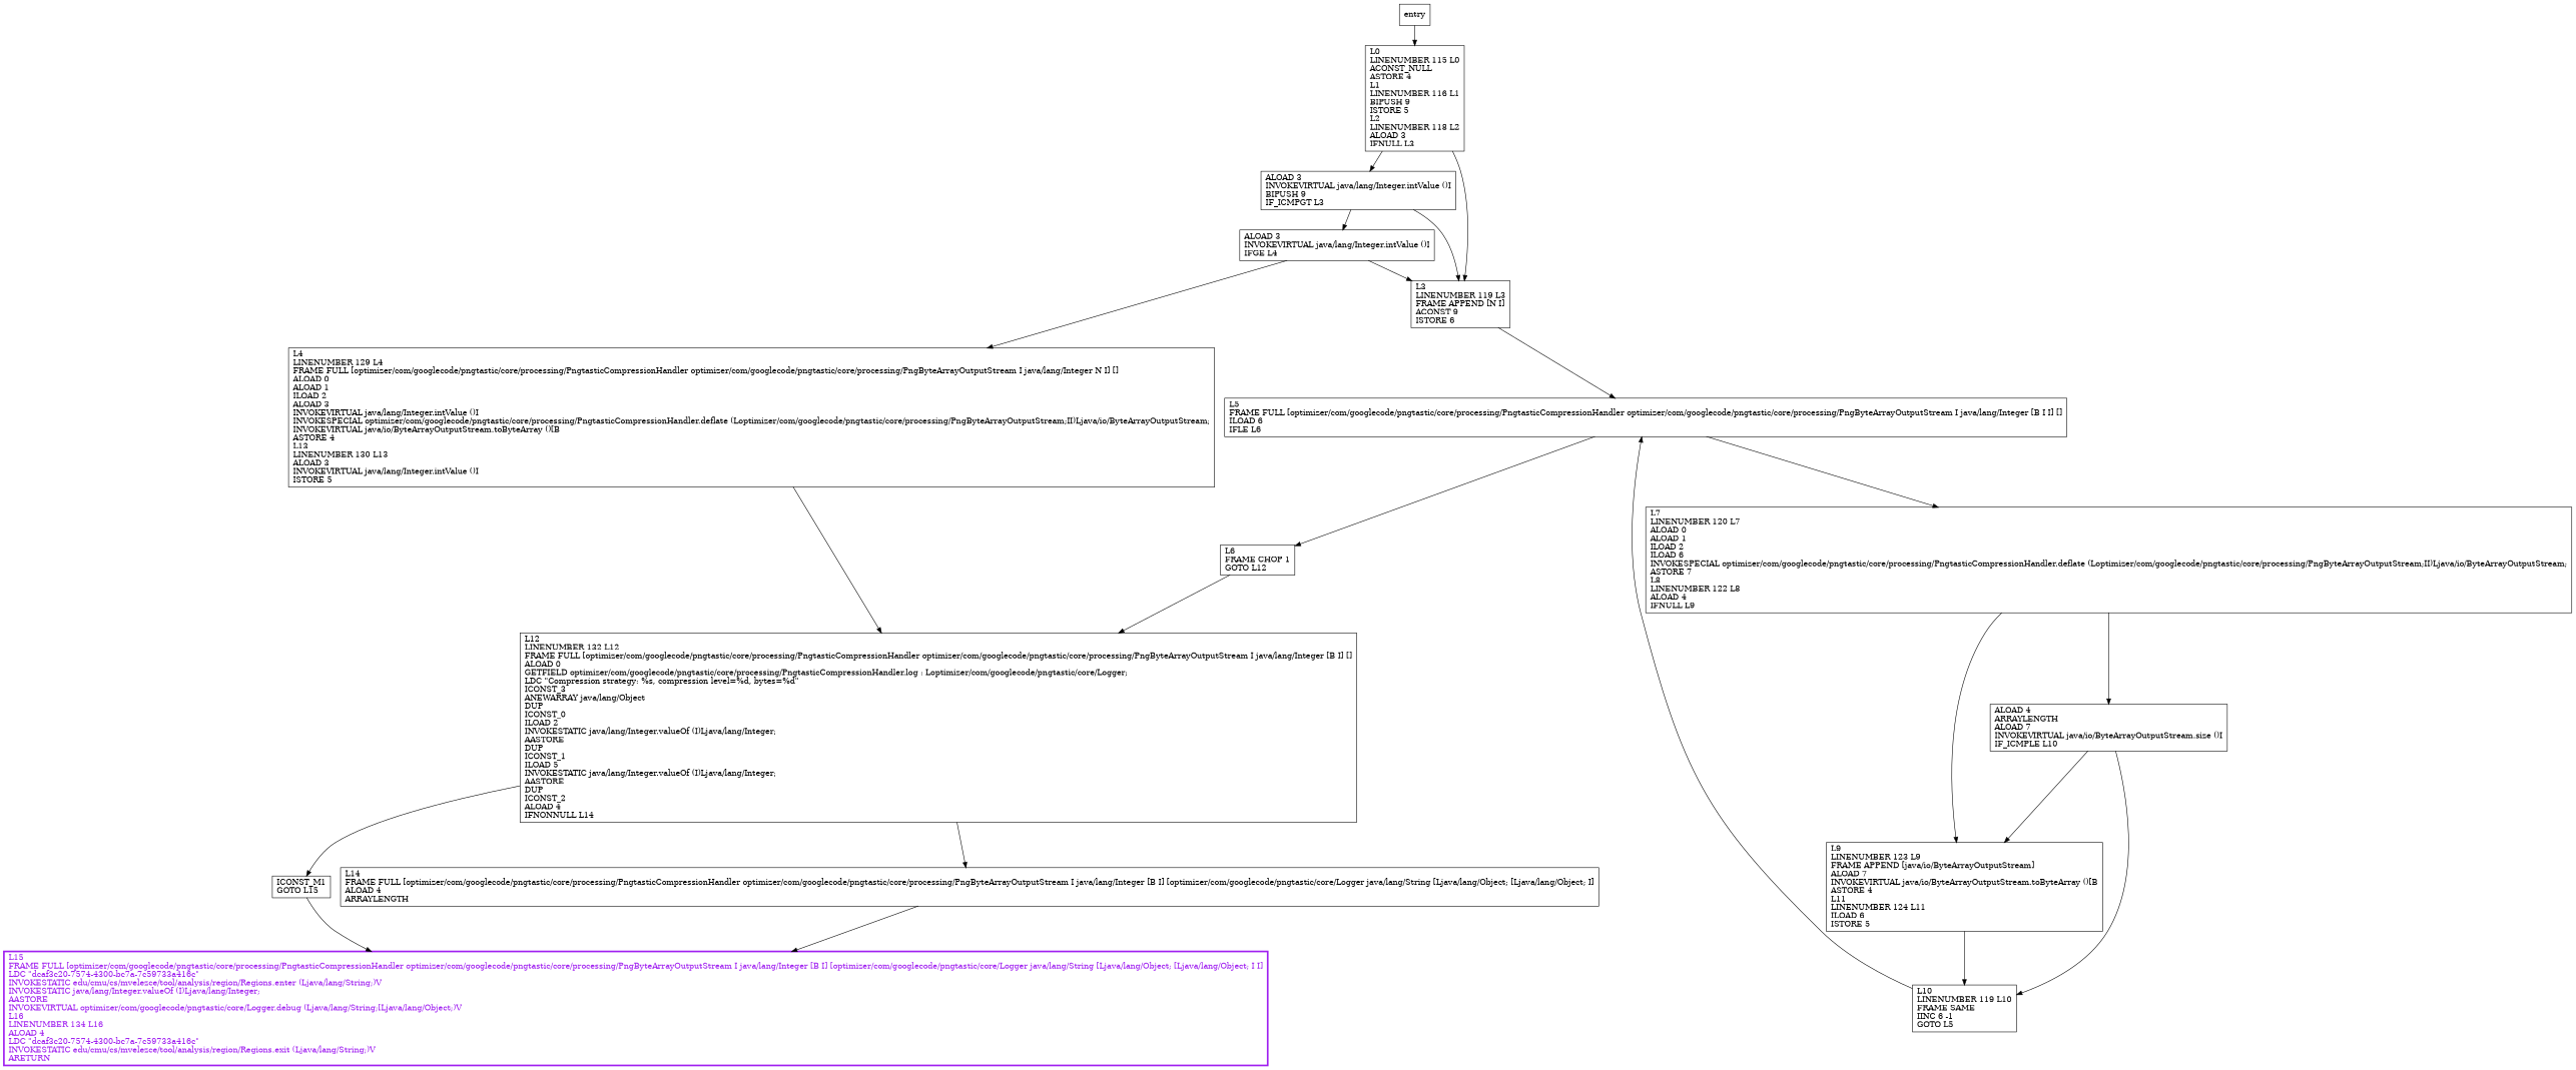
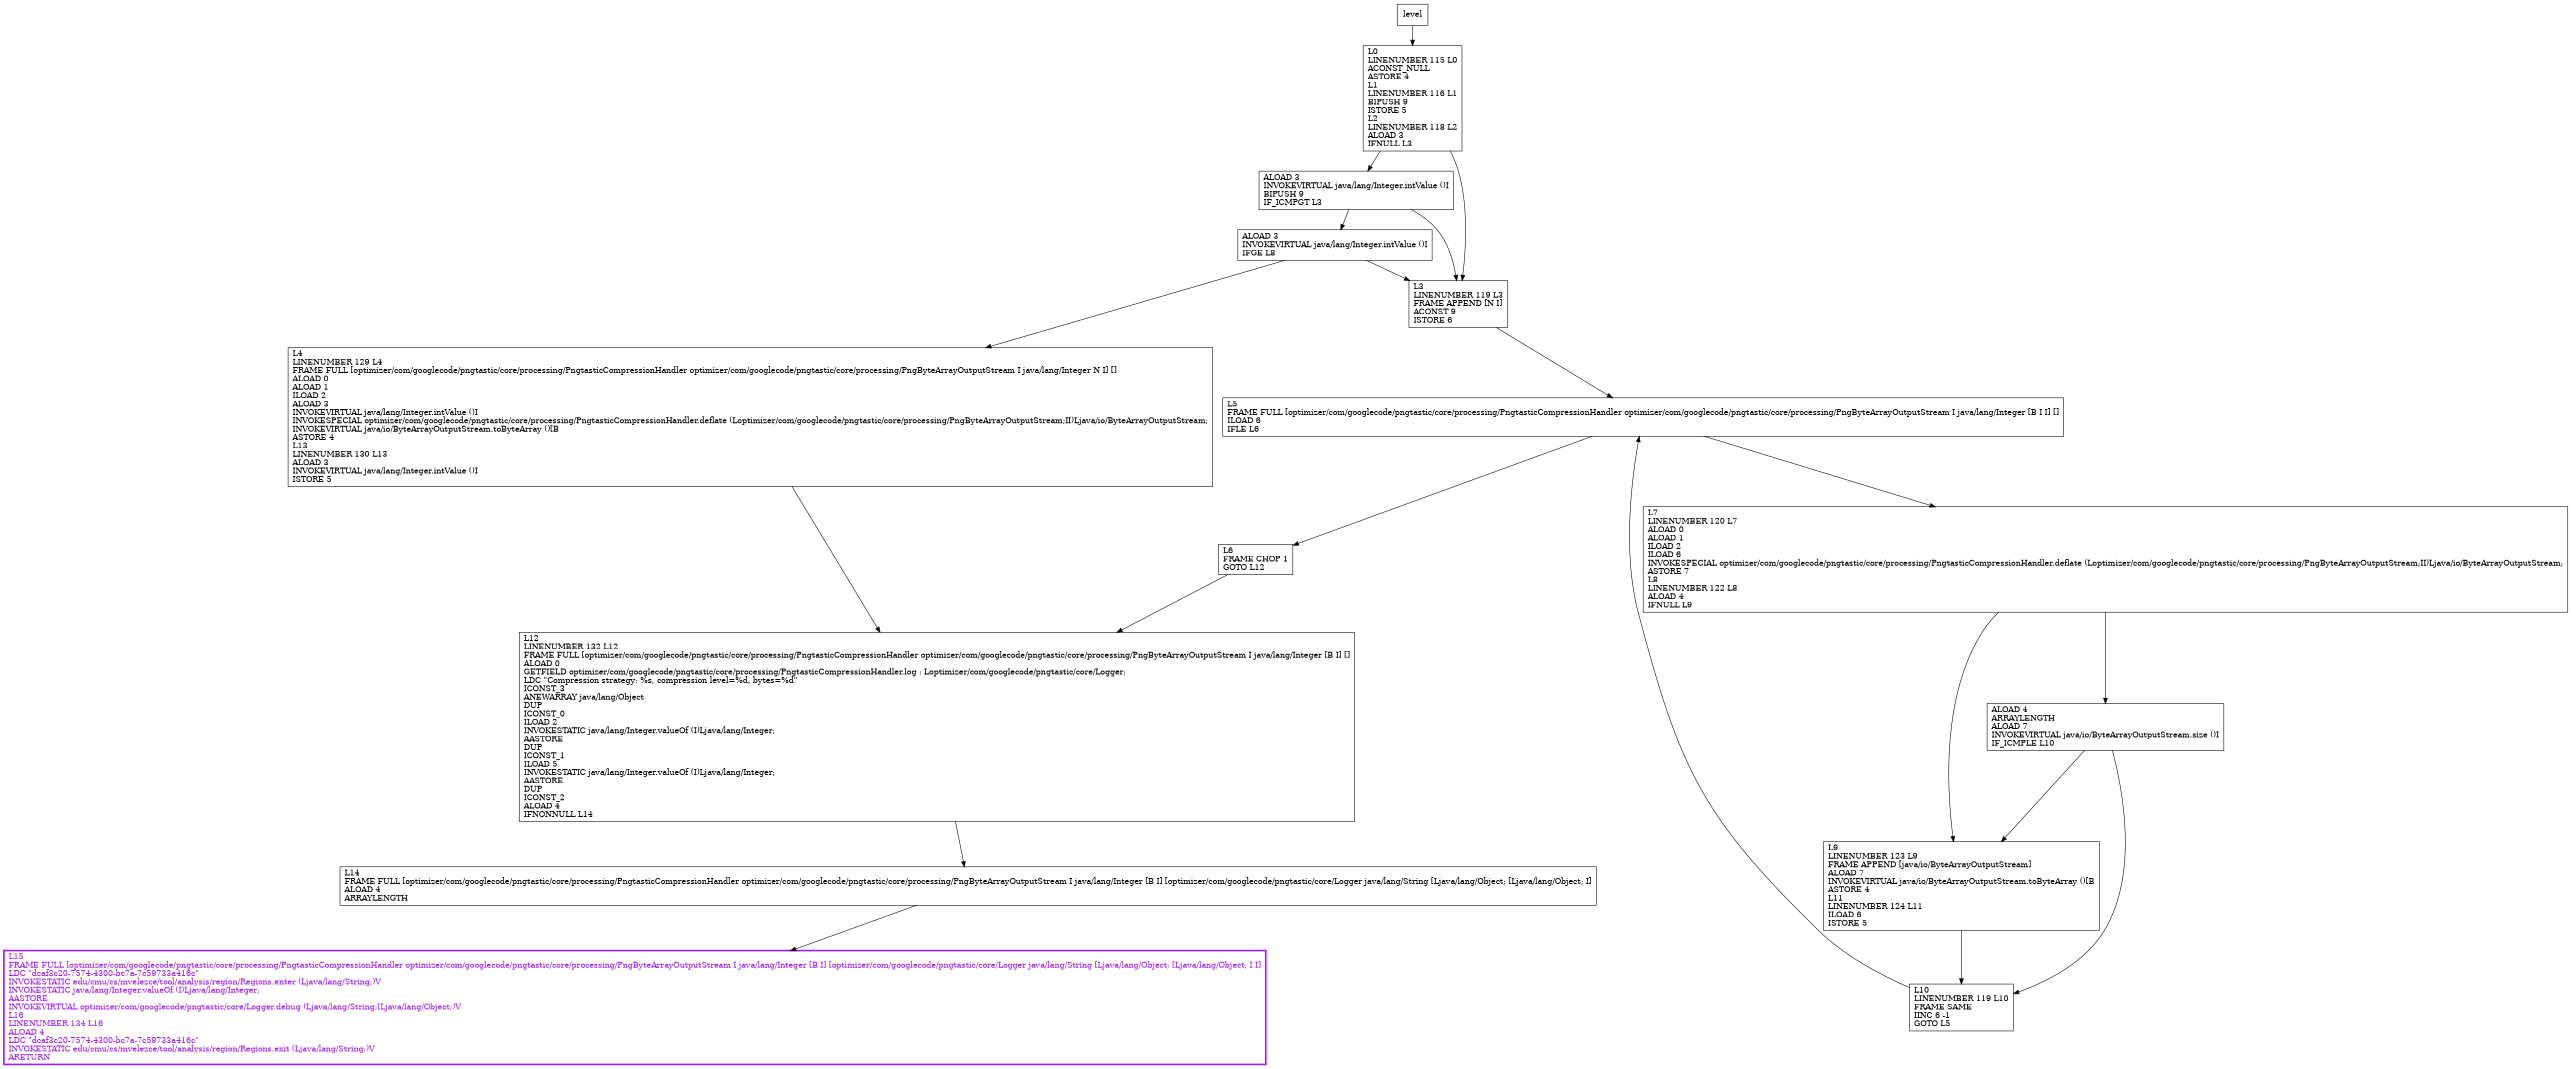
  digraph {
    node [shape=record]
    n1 [label="ALOAD 3\lINVOKEVIRTUAL java/lang/Integer.intValue ()I\lBIPUSH 9\lIF_ICMPGT L3\l"]
-   n2 [label="ALOAD 3\lINVOKEVIRTUAL java/lang/Integer.intValue ()I\lIFGE L4\l"]
+   n2 [label="ALOAD 3\lINVOKEVIRTUAL java/lang/Integer.intValue ()I\lIFGE L8\l"]
    n3 [label="L3\lLINENUMBER 119 L3\lFRAME APPEND [N I]\lACONST 9\lISTORE 6\l"]
    n4 [label="L4\lLINENUMBER 129 L4\lFRAME FULL [optimizer/com/googlecode/pngtastic/core/processing/PngtasticCompressionHandler optimizer/com/googlecode/pngtastic/core/processing/PngByteArrayOutputStream I java/lang/Integer N I] []\lALOAD 0\lALOAD 1\lILOAD 2\lALOAD 3\lINVOKEVIRTUAL java/lang/Integer.intValue ()I\lINVOKESPECIAL optimizer/com/googlecode/pngtastic/core/processing/PngtasticCompressionHandler.deflate (Loptimizer/com/googlecode/pngtastic/core/processing/PngByteArrayOutputStream;II)Ljava/io/ByteArrayOutputStream;\lINVOKEVIRTUAL java/io/ByteArrayOutputStream.toByteArray ()[B\lASTORE 4\lL13\lLINENUMBER 130 L13\lALOAD 3\lINVOKEVIRTUAL java/lang/Integer.intValue ()I\lISTORE 5\l"]
    n5 [label="L5\lFRAME FULL [optimizer/com/googlecode/pngtastic/core/processing/PngtasticCompressionHandler optimizer/com/googlecode/pngtastic/core/processing/PngByteArrayOutputStream I java/lang/Integer [B I I] []\lILOAD 6\lIFLE L6\l"]
    n6 [label="L9\lLINENUMBER 123 L9\lFRAME APPEND [java/io/ByteArrayOutputStream]\lALOAD 7\lINVOKEVIRTUAL java/io/ByteArrayOutputStream.toByteArray ()[B\lASTORE 4\lL11\lLINENUMBER 124 L11\lILOAD 6\lISTORE 5\l"]
    n7 [label="L10\lLINENUMBER 119 L10\lFRAME SAME\lIINC 6 -1\lGOTO L5\l"]
    n8 [label="L14\lFRAME FULL [optimizer/com/googlecode/pngtastic/core/processing/PngtasticCompressionHandler optimizer/com/googlecode/pngtastic/core/processing/PngByteArrayOutputStream I java/lang/Integer [B I] [optimizer/com/googlecode/pngtastic/core/Logger java/lang/String [Ljava/lang/Object; [Ljava/lang/Object; I]\lALOAD 4\lARRAYLENGTH\l"]
    n9 [color=purple fontcolor=purple label="L15\lFRAME FULL [optimizer/com/googlecode/pngtastic/core/processing/PngtasticCompressionHandler optimizer/com/googlecode/pngtastic/core/processing/PngByteArrayOutputStream I java/lang/Integer [B I] [optimizer/com/googlecode/pngtastic/core/Logger java/lang/String [Ljava/lang/Object; [Ljava/lang/Object; I I]\lLDC \"dcaf3c20-7574-4300-bc7a-7c59733a416c\"\lINVOKESTATIC edu/cmu/cs/mvelezce/tool/analysis/region/Regions.enter (Ljava/lang/String;)V\lINVOKESTATIC java/lang/Integer.valueOf (I)Ljava/lang/Integer;\lAASTORE\lINVOKEVIRTUAL optimizer/com/googlecode/pngtastic/core/Logger.debug (Ljava/lang/String;[Ljava/lang/Object;)V\lL16\lLINENUMBER 134 L16\lALOAD 4\lLDC \"dcaf3c20-7574-4300-bc7a-7c59733a416c\"\lINVOKESTATIC edu/cmu/cs/mvelezce/tool/analysis/region/Regions.exit (Ljava/lang/String;)V\lARETURN\l" penwidth=3]
    n10 [label="L12\lLINENUMBER 132 L12\lFRAME FULL [optimizer/com/googlecode/pngtastic/core/processing/PngtasticCompressionHandler optimizer/com/googlecode/pngtastic/core/processing/PngByteArrayOutputStream I java/lang/Integer [B I] []\lALOAD 0\lGETFIELD optimizer/com/googlecode/pngtastic/core/processing/PngtasticCompressionHandler.log : Loptimizer/com/googlecode/pngtastic/core/Logger;\lLDC \"Compression strategy: %s, compression level=%d, bytes=%d\"\lICONST_3\lANEWARRAY java/lang/Object\lDUP\lICONST_0\lILOAD 2\lINVOKESTATIC java/lang/Integer.valueOf (I)Ljava/lang/Integer;\lAASTORE\lDUP\lICONST_1\lILOAD 5\lINVOKESTATIC java/lang/Integer.valueOf (I)Ljava/lang/Integer;\lAASTORE\lDUP\lICONST_2\lALOAD 4\lIFNONNULL L14\l"]
-   n11 [label="ICONST_M1\lGOTO L15\l"]
    n12 [label="L7\lLINENUMBER 120 L7\lALOAD 0\lALOAD 1\lILOAD 2\lILOAD 6\lINVOKESPECIAL optimizer/com/googlecode/pngtastic/core/processing/PngtasticCompressionHandler.deflate (Loptimizer/com/googlecode/pngtastic/core/processing/PngByteArrayOutputStream;II)Ljava/io/ByteArrayOutputStream;\lASTORE 7\lL8\lLINENUMBER 122 L8\lALOAD 4\lIFNULL L9\l"]
    n13 [label="ALOAD 4\lARRAYLENGTH\lALOAD 7\lINVOKEVIRTUAL java/io/ByteArrayOutputStream.size ()I\lIF_ICMPLE L10\l"]
    n14 [label="L6\lFRAME CHOP 1\lGOTO L12\l"]
    n15 [label="L0\lLINENUMBER 115 L0\lACONST_NULL\lASTORE 4\lL1\lLINENUMBER 116 L1\lBIPUSH 9\lISTORE 5\lL2\lLINENUMBER 118 L2\lALOAD 3\lIFNULL L3\l"]
-   entry
+   entry [label=level]
    n1 -> n2
    n1 -> n3
    n2 -> n3
    n2 -> n4
    n3 -> n5
    n4 -> n10
    n5 -> n12
    n5 -> n14
    n6 -> n7
    n7 -> n5
    n8 -> n9
    n10 -> n8
-   n10 -> n11
-   n11 -> n9
    n12 -> n6
    n12 -> n13
    n13 -> n6
    n13 -> n7
    n14 -> n10
    n15 -> n1
    n15 -> n3
    entry -> n15
  }
